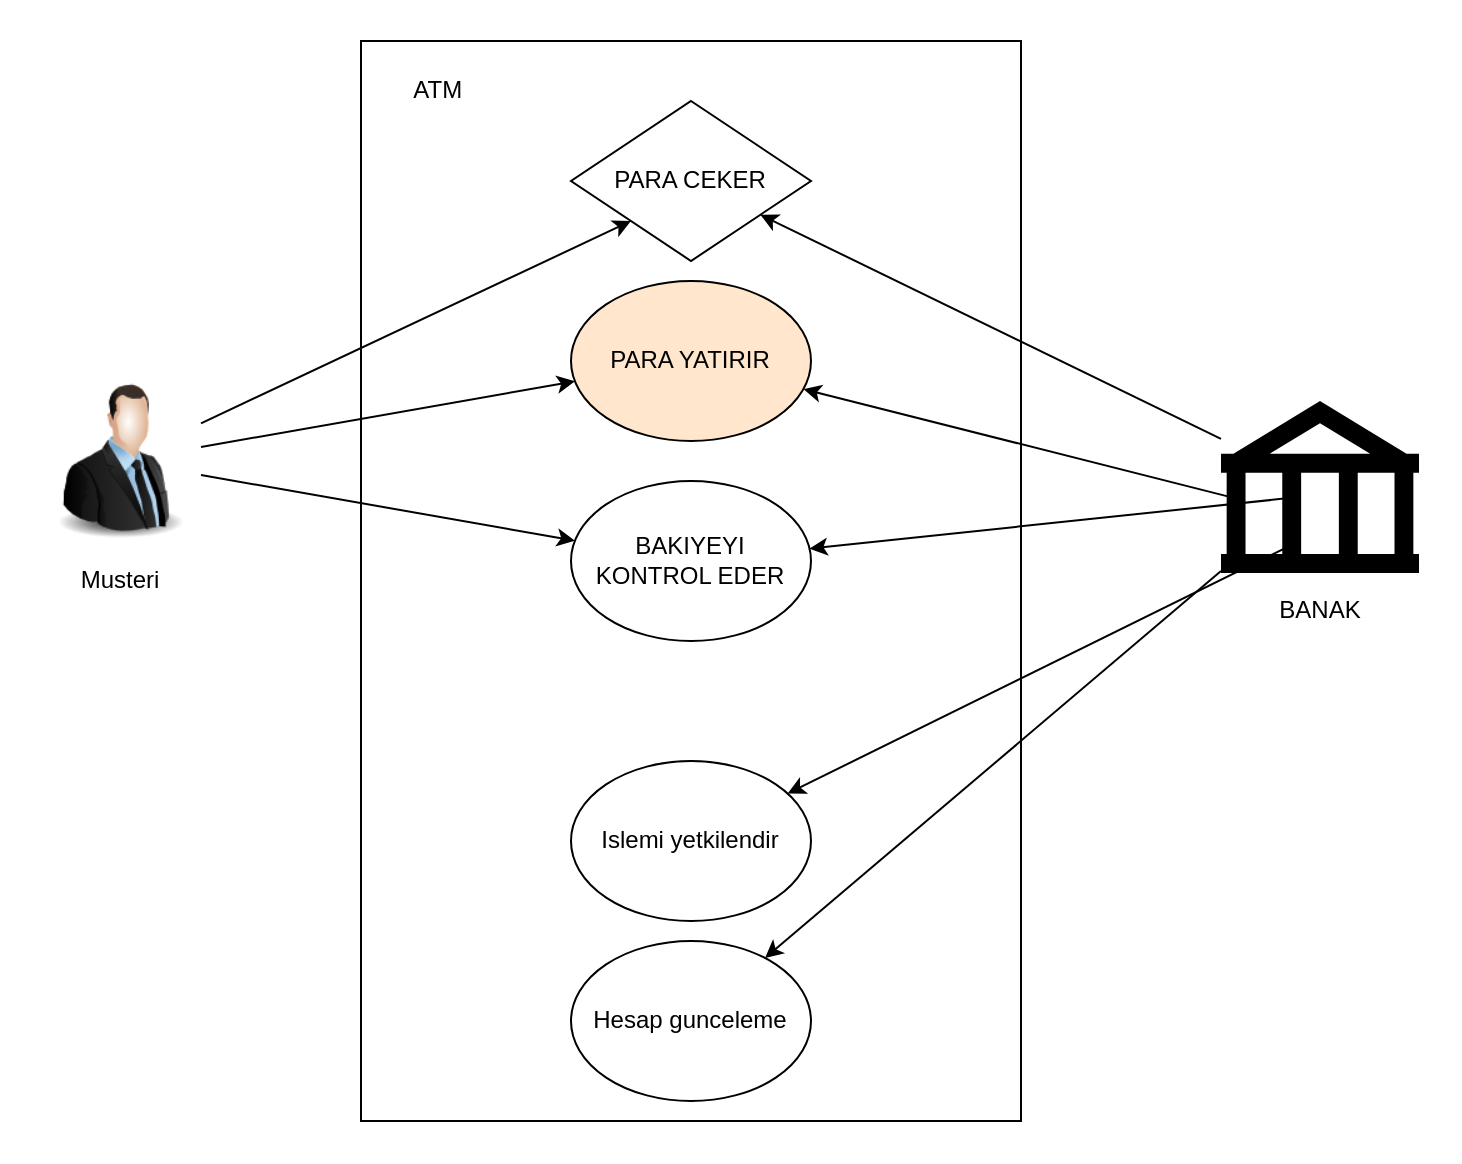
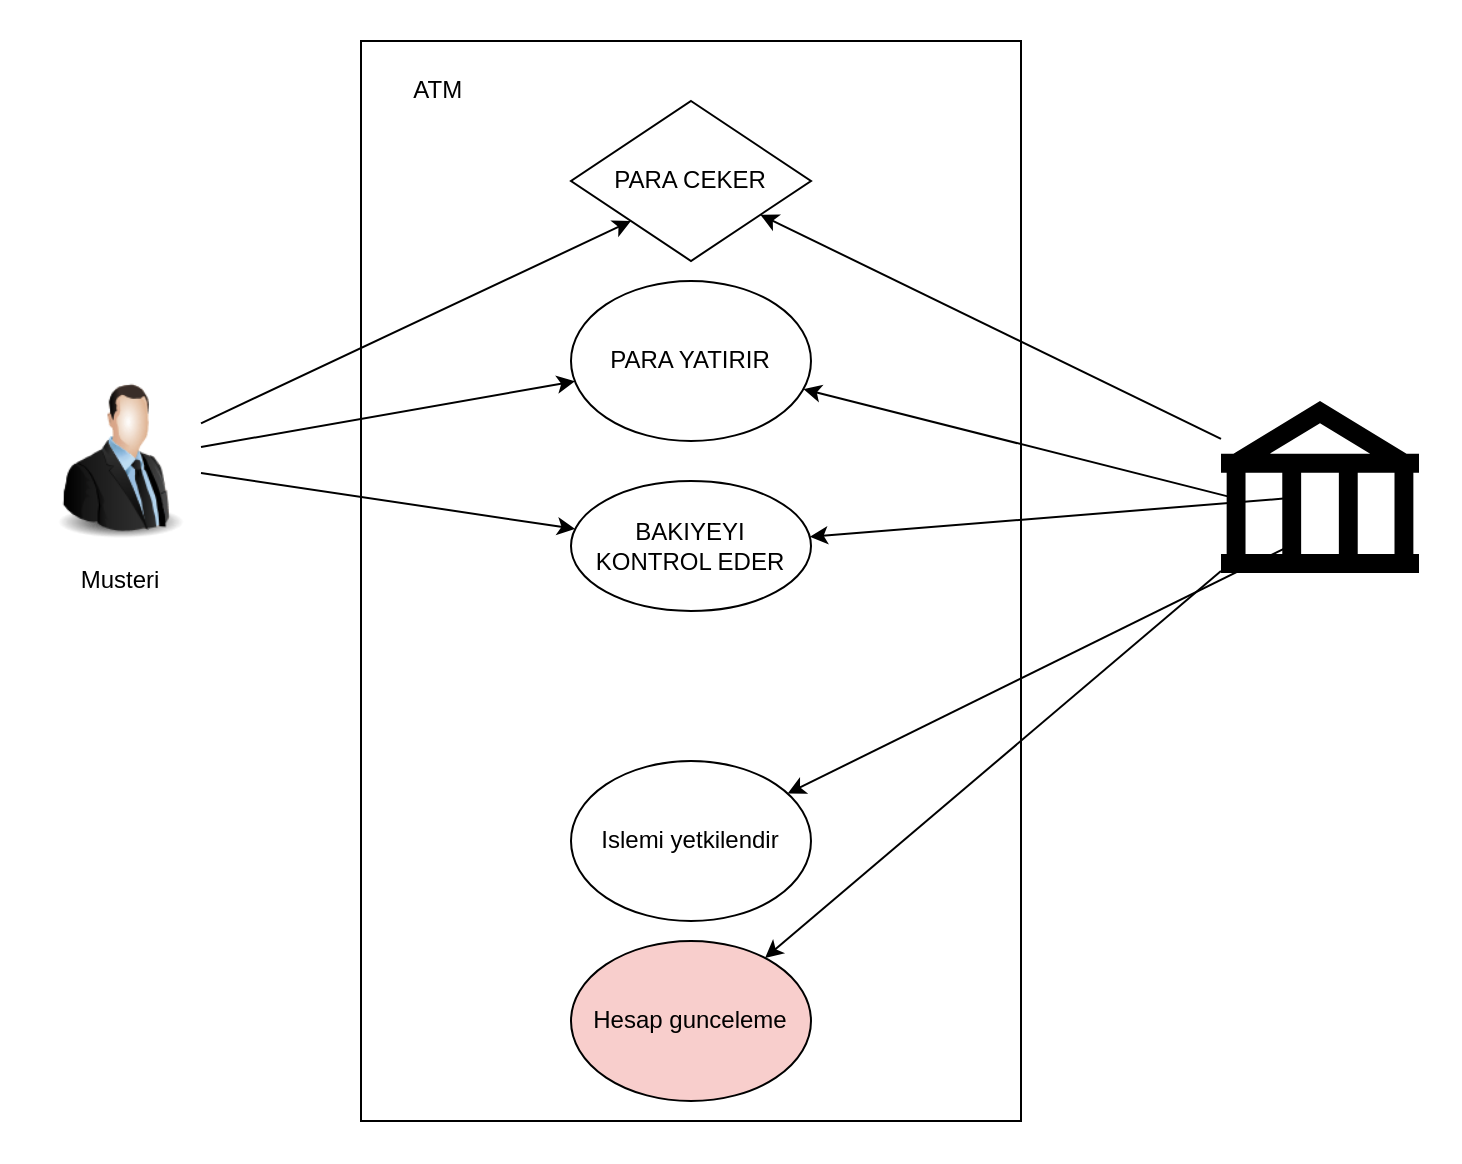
  <mxCell id="0" />
  <mxCell id="1" parent="0" />
  <mxCell id="2" value="" style="rounded=0;whiteSpace=wrap;html=1;" vertex="1" parent="1"><mxGeometry x="180" y="20" width="330" height="540" as="geometry" /></mxCell>
  <mxCell id="3" value="PARA CEKER" style="rhombus;whiteSpace=wrap;html=1;" vertex="1" parent="1"><mxGeometry x="285" y="50" width="120" height="80" as="geometry" /></mxCell>
- <mxCell id="4" value="PARA YATIRIR" style="ellipse;whiteSpace=wrap;html=1;fillColor=#ffe6cc;" vertex="1" parent="1"><mxGeometry x="285" y="140" width="120" height="80" as="geometry" /></mxCell>
- <mxCell id="5" value="BAKIYEYI&lt;br&gt;KONTROL EDER" style="ellipse;whiteSpace=wrap;html=1;" vertex="1" parent="1"><mxGeometry x="285" y="240" width="120" height="80" as="geometry" /></mxCell>
+ <mxCell id="4" value="PARA YATIRIR" style="ellipse;whiteSpace=wrap;html=1;" vertex="1" parent="1"><mxGeometry x="285" y="140" width="120" height="80" as="geometry" /></mxCell>
+ <mxCell id="5" value="BAKIYEYI&lt;br&gt;KONTROL EDER" style="ellipse;whiteSpace=wrap;html=1;" vertex="1" parent="1"><mxGeometry x="285" y="240" width="120" height="65" as="geometry" /></mxCell>
  <mxCell id="6" value="Islemi yetkilendir" style="ellipse;whiteSpace=wrap;html=1;" vertex="1" parent="1"><mxGeometry x="285" y="380" width="120" height="80" as="geometry" /></mxCell>
- <mxCell id="7" value="Hesap gunceleme" style="ellipse;whiteSpace=wrap;html=1;" vertex="1" parent="1"><mxGeometry x="285" y="470" width="120" height="80" as="geometry" /></mxCell>
+ <mxCell id="7" value="Hesap gunceleme" style="ellipse;whiteSpace=wrap;html=1;fillColor=#f8cecc;" vertex="1" parent="1"><mxGeometry x="285" y="470" width="120" height="80" as="geometry" /></mxCell>
  <mxCell id="8" value="ATM&lt;span style=&quot;white-space: pre;&quot;&gt;&#09;&lt;/span&gt;" style="text;html=1;align=center;verticalAlign=middle;whiteSpace=wrap;rounded=0;" vertex="1" parent="1"><mxGeometry x="190" y="30" width="60" height="30" as="geometry" /></mxCell>
  <mxCell id="9" value="" style="shape=mxgraph.signs.travel.bank;html=1;pointerEvents=1;fillColor=#000000;strokeColor=none;verticalLabelPosition=bottom;verticalAlign=top;align=center;" vertex="1" parent="1"><mxGeometry x="610" y="200" width="99" height="86" as="geometry" /></mxCell>
- <mxCell id="10" value="BANAK" style="text;html=1;align=center;verticalAlign=middle;whiteSpace=wrap;rounded=0;" vertex="1" parent="1"><mxGeometry x="629.5" y="290" width="60" height="30" as="geometry" /></mxCell>
  <mxCell id="11" value="" style="image;html=1;image=img/lib/clip_art/people/Suit_Man_128x128.png" vertex="1" parent="1"><mxGeometry x="20" y="190" width="80" height="80" as="geometry" /></mxCell>
  <mxCell id="12" value="Musteri" style="text;html=1;align=center;verticalAlign=middle;whiteSpace=wrap;rounded=0;" vertex="1" parent="1"><mxGeometry x="30" y="275" width="60" height="30" as="geometry" /></mxCell>
  <mxCell id="13" value="" style="endArrow=classic;html=1;rounded=0;entryX=0;entryY=1;entryDx=0;entryDy=0;" edge="1" parent="1" source="11" target="3"><mxGeometry width="50" height="50" relative="1" as="geometry"><mxPoint x="100" y="250" as="sourcePoint" /><mxPoint x="150" y="200" as="targetPoint" /></mxGeometry></mxCell>
  <mxCell id="14" value="" style="endArrow=classic;html=1;rounded=0;" edge="1" parent="1" source="11" target="4"><mxGeometry width="50" height="50" relative="1" as="geometry"><mxPoint x="110" y="260" as="sourcePoint" /><mxPoint x="313" y="128" as="targetPoint" /></mxGeometry></mxCell>
  <mxCell id="15" value="" style="endArrow=classic;html=1;rounded=0;" edge="1" parent="1" source="11" target="5"><mxGeometry width="50" height="50" relative="1" as="geometry"><mxPoint x="120" y="270" as="sourcePoint" /><mxPoint x="323" y="138" as="targetPoint" /></mxGeometry></mxCell>
  <mxCell id="16" value="" style="endArrow=classic;html=1;rounded=0;" edge="1" parent="1" source="9" target="3"><mxGeometry width="50" height="50" relative="1" as="geometry"><mxPoint x="130" y="280" as="sourcePoint" /><mxPoint x="333" y="148" as="targetPoint" /></mxGeometry></mxCell>
  <mxCell id="17" value="" style="endArrow=classic;html=1;rounded=0;exitX=0.074;exitY=0.566;exitDx=0;exitDy=0;exitPerimeter=0;" edge="1" parent="1" source="9" target="4"><mxGeometry width="50" height="50" relative="1" as="geometry"><mxPoint x="620" y="229" as="sourcePoint" /><mxPoint x="403" y="124" as="targetPoint" /></mxGeometry></mxCell>
  <mxCell id="18" value="" style="endArrow=classic;html=1;rounded=0;exitX=0.33;exitY=0.566;exitDx=0;exitDy=0;exitPerimeter=0;" edge="1" parent="1" source="9" target="5"><mxGeometry width="50" height="50" relative="1" as="geometry"><mxPoint x="630" y="239" as="sourcePoint" /><mxPoint x="413" y="134" as="targetPoint" /></mxGeometry></mxCell>
  <mxCell id="19" value="" style="endArrow=classic;html=1;rounded=0;exitX=0.384;exitY=0.822;exitDx=0;exitDy=0;exitPerimeter=0;" edge="1" parent="1" source="9" target="6"><mxGeometry width="50" height="50" relative="1" as="geometry"><mxPoint x="640" y="249" as="sourcePoint" /><mxPoint x="423" y="144" as="targetPoint" /></mxGeometry></mxCell>
  <mxCell id="20" value="" style="endArrow=classic;html=1;rounded=0;" edge="1" parent="1" source="9" target="7"><mxGeometry width="50" height="50" relative="1" as="geometry"><mxPoint x="650" y="259" as="sourcePoint" /><mxPoint x="433" y="154" as="targetPoint" /></mxGeometry></mxCell>
